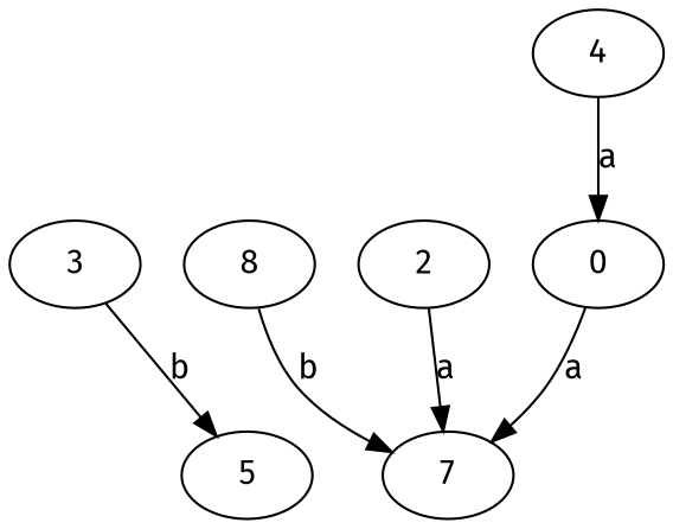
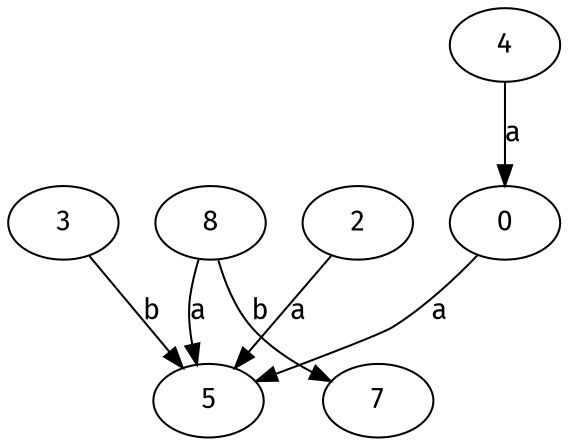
  strict digraph {
    fontname="Fira Sans"
    node [fontname="Fira Sans"]
    edge [fontname="Fira Sans"]
    0
    5
    4
    3
    n5 [label=8]
    7
    2
-   0 -> 7 [label=a]
+   0 -> 5 [label=a]
    4 -> 0 [label=a]
    3 -> 5 [label=b]
+   n5 -> 5 [label=a]
    n5 -> 7 [label=b]
-   2 -> 7 [label=a]
+   2 -> 5 [label=a]
  }
